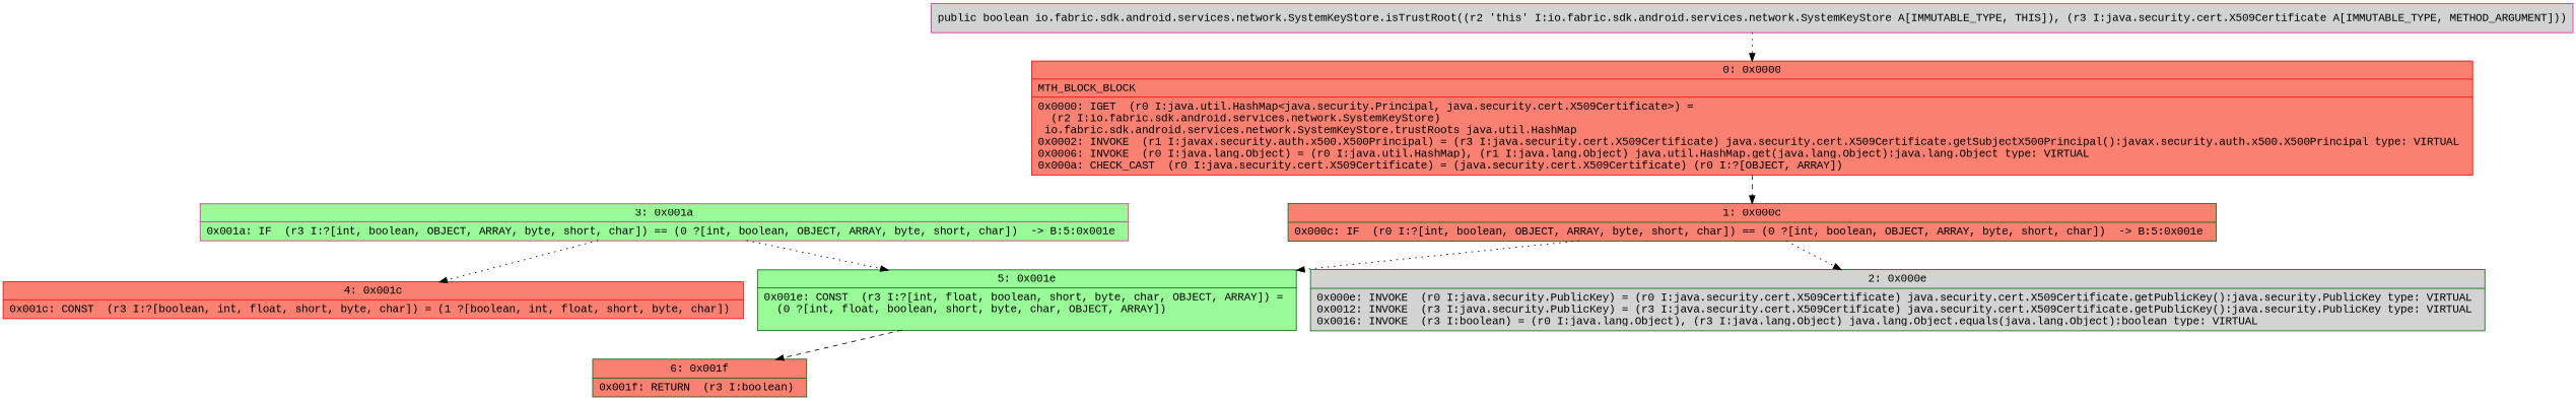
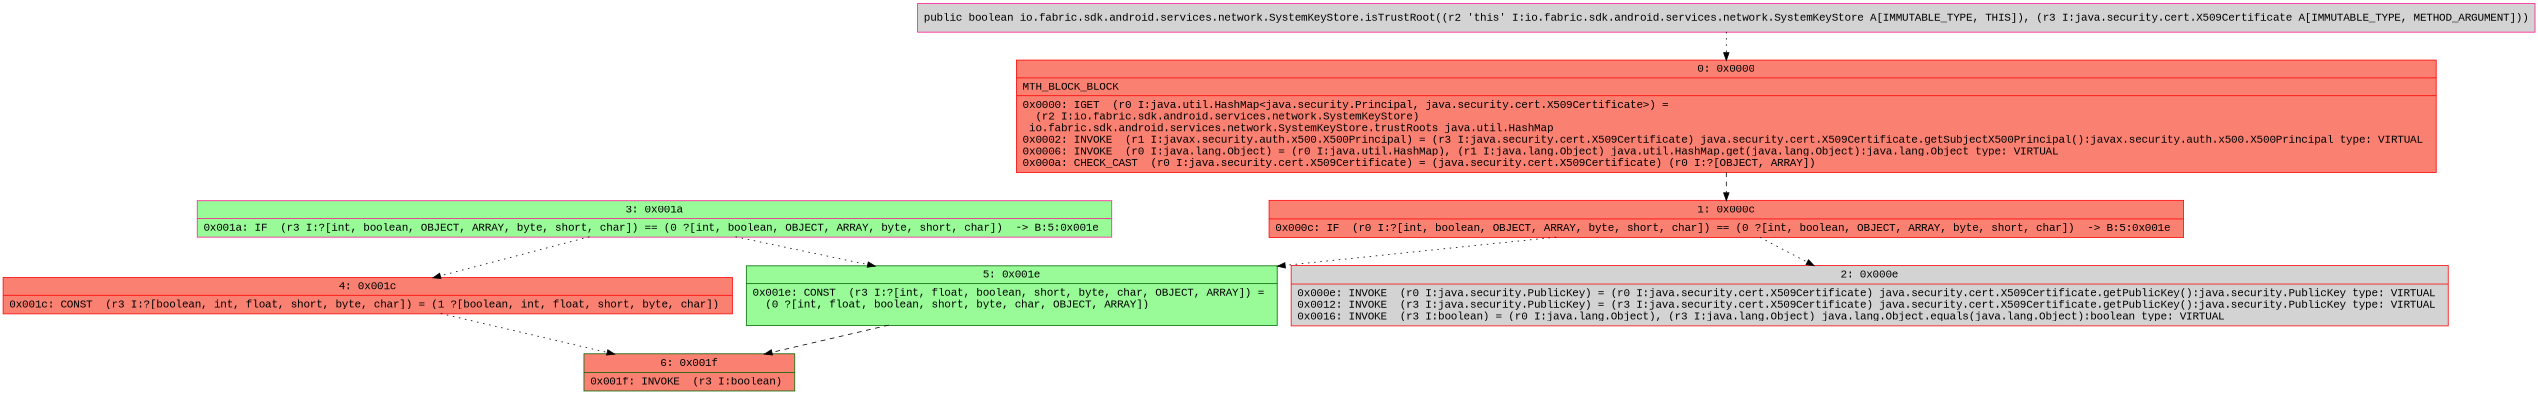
  digraph {
    fontname="Liberation Mono"
    node [color=darkgreen fillcolor=salmon fontname="Liberation Mono" shape=record style=filled]
    edge [fontname="Liberation Mono" style=dotted]
    n1 [color=red label="{0\:\ 0x0000|MTH_BLOCK_BLOCK\l|0x0000: IGET  (r0 I:java.util.HashMap\<java.security.Principal, java.security.cert.X509Certificate\>) = \l  (r2 I:io.fabric.sdk.android.services.network.SystemKeyStore)\l io.fabric.sdk.android.services.network.SystemKeyStore.trustRoots java.util.HashMap \l0x0002: INVOKE  (r1 I:javax.security.auth.x500.X500Principal) = (r3 I:java.security.cert.X509Certificate) java.security.cert.X509Certificate.getSubjectX500Principal():javax.security.auth.x500.X500Principal type: VIRTUAL \l0x0006: INVOKE  (r0 I:java.lang.Object) = (r0 I:java.util.HashMap), (r1 I:java.lang.Object) java.util.HashMap.get(java.lang.Object):java.lang.Object type: VIRTUAL \l0x000a: CHECK_CAST  (r0 I:java.security.cert.X509Certificate) = (java.security.cert.X509Certificate) (r0 I:?[OBJECT, ARRAY]) \l}"]
-   n2 [label="{1\:\ 0x000c|0x000c: IF  (r0 I:?[int, boolean, OBJECT, ARRAY, byte, short, char]) == (0 ?[int, boolean, OBJECT, ARRAY, byte, short, char])  \-\> B:5:0x001e \l}"]
-   n3 [fillcolor=lightgrey label="{2\:\ 0x000e|0x000e: INVOKE  (r0 I:java.security.PublicKey) = (r0 I:java.security.cert.X509Certificate) java.security.cert.X509Certificate.getPublicKey():java.security.PublicKey type: VIRTUAL \l0x0012: INVOKE  (r3 I:java.security.PublicKey) = (r3 I:java.security.cert.X509Certificate) java.security.cert.X509Certificate.getPublicKey():java.security.PublicKey type: VIRTUAL \l0x0016: INVOKE  (r3 I:boolean) = (r0 I:java.lang.Object), (r3 I:java.lang.Object) java.lang.Object.equals(java.lang.Object):boolean type: VIRTUAL \l}"]
+   n2 [color=red label="{1\:\ 0x000c|0x000c: IF  (r0 I:?[int, boolean, OBJECT, ARRAY, byte, short, char]) == (0 ?[int, boolean, OBJECT, ARRAY, byte, short, char])  \-\> B:5:0x001e \l}"]
+   n3 [color=red fillcolor=lightgrey label="{2\:\ 0x000e|0x000e: INVOKE  (r0 I:java.security.PublicKey) = (r0 I:java.security.cert.X509Certificate) java.security.cert.X509Certificate.getPublicKey():java.security.PublicKey type: VIRTUAL \l0x0012: INVOKE  (r3 I:java.security.PublicKey) = (r3 I:java.security.cert.X509Certificate) java.security.cert.X509Certificate.getPublicKey():java.security.PublicKey type: VIRTUAL \l0x0016: INVOKE  (r3 I:boolean) = (r0 I:java.lang.Object), (r3 I:java.lang.Object) java.lang.Object.equals(java.lang.Object):boolean type: VIRTUAL \l}"]
    n4 [fillcolor=palegreen label="{5\:\ 0x001e|0x001e: CONST  (r3 I:?[int, float, boolean, short, byte, char, OBJECT, ARRAY]) = \l  (0 ?[int, float, boolean, short, byte, char, OBJECT, ARRAY])\l \l}"]
-   n5 [label="{6\:\ 0x001f|0x001f: RETURN  (r3 I:boolean) \l}"]
+   n5 [label="{6\:\ 0x001f|0x001f: INVOKE  (r3 I:boolean) \l}"]
    n6 [color=deeppink fillcolor=palegreen label="{3\:\ 0x001a|0x001a: IF  (r3 I:?[int, boolean, OBJECT, ARRAY, byte, short, char]) == (0 ?[int, boolean, OBJECT, ARRAY, byte, short, char])  \-\> B:5:0x001e \l}"]
    n7 [color=red label="{4\:\ 0x001c|0x001c: CONST  (r3 I:?[boolean, int, float, short, byte, char]) = (1 ?[boolean, int, float, short, byte, char]) \l}"]
    n8 [color=deeppink fillcolor=lightgrey label="{public boolean io.fabric.sdk.android.services.network.SystemKeyStore.isTrustRoot((r2 'this' I:io.fabric.sdk.android.services.network.SystemKeyStore A[IMMUTABLE_TYPE, THIS]), (r3 I:java.security.cert.X509Certificate A[IMMUTABLE_TYPE, METHOD_ARGUMENT])) }"]
    n1 -> n2 [style=dashed]
    n2 -> n3
    n2 -> n4
    n4 -> n5 [style=dashed]
    n6 -> n4
    n6 -> n7
+   n7 -> n5
    n8 -> n1
  }
